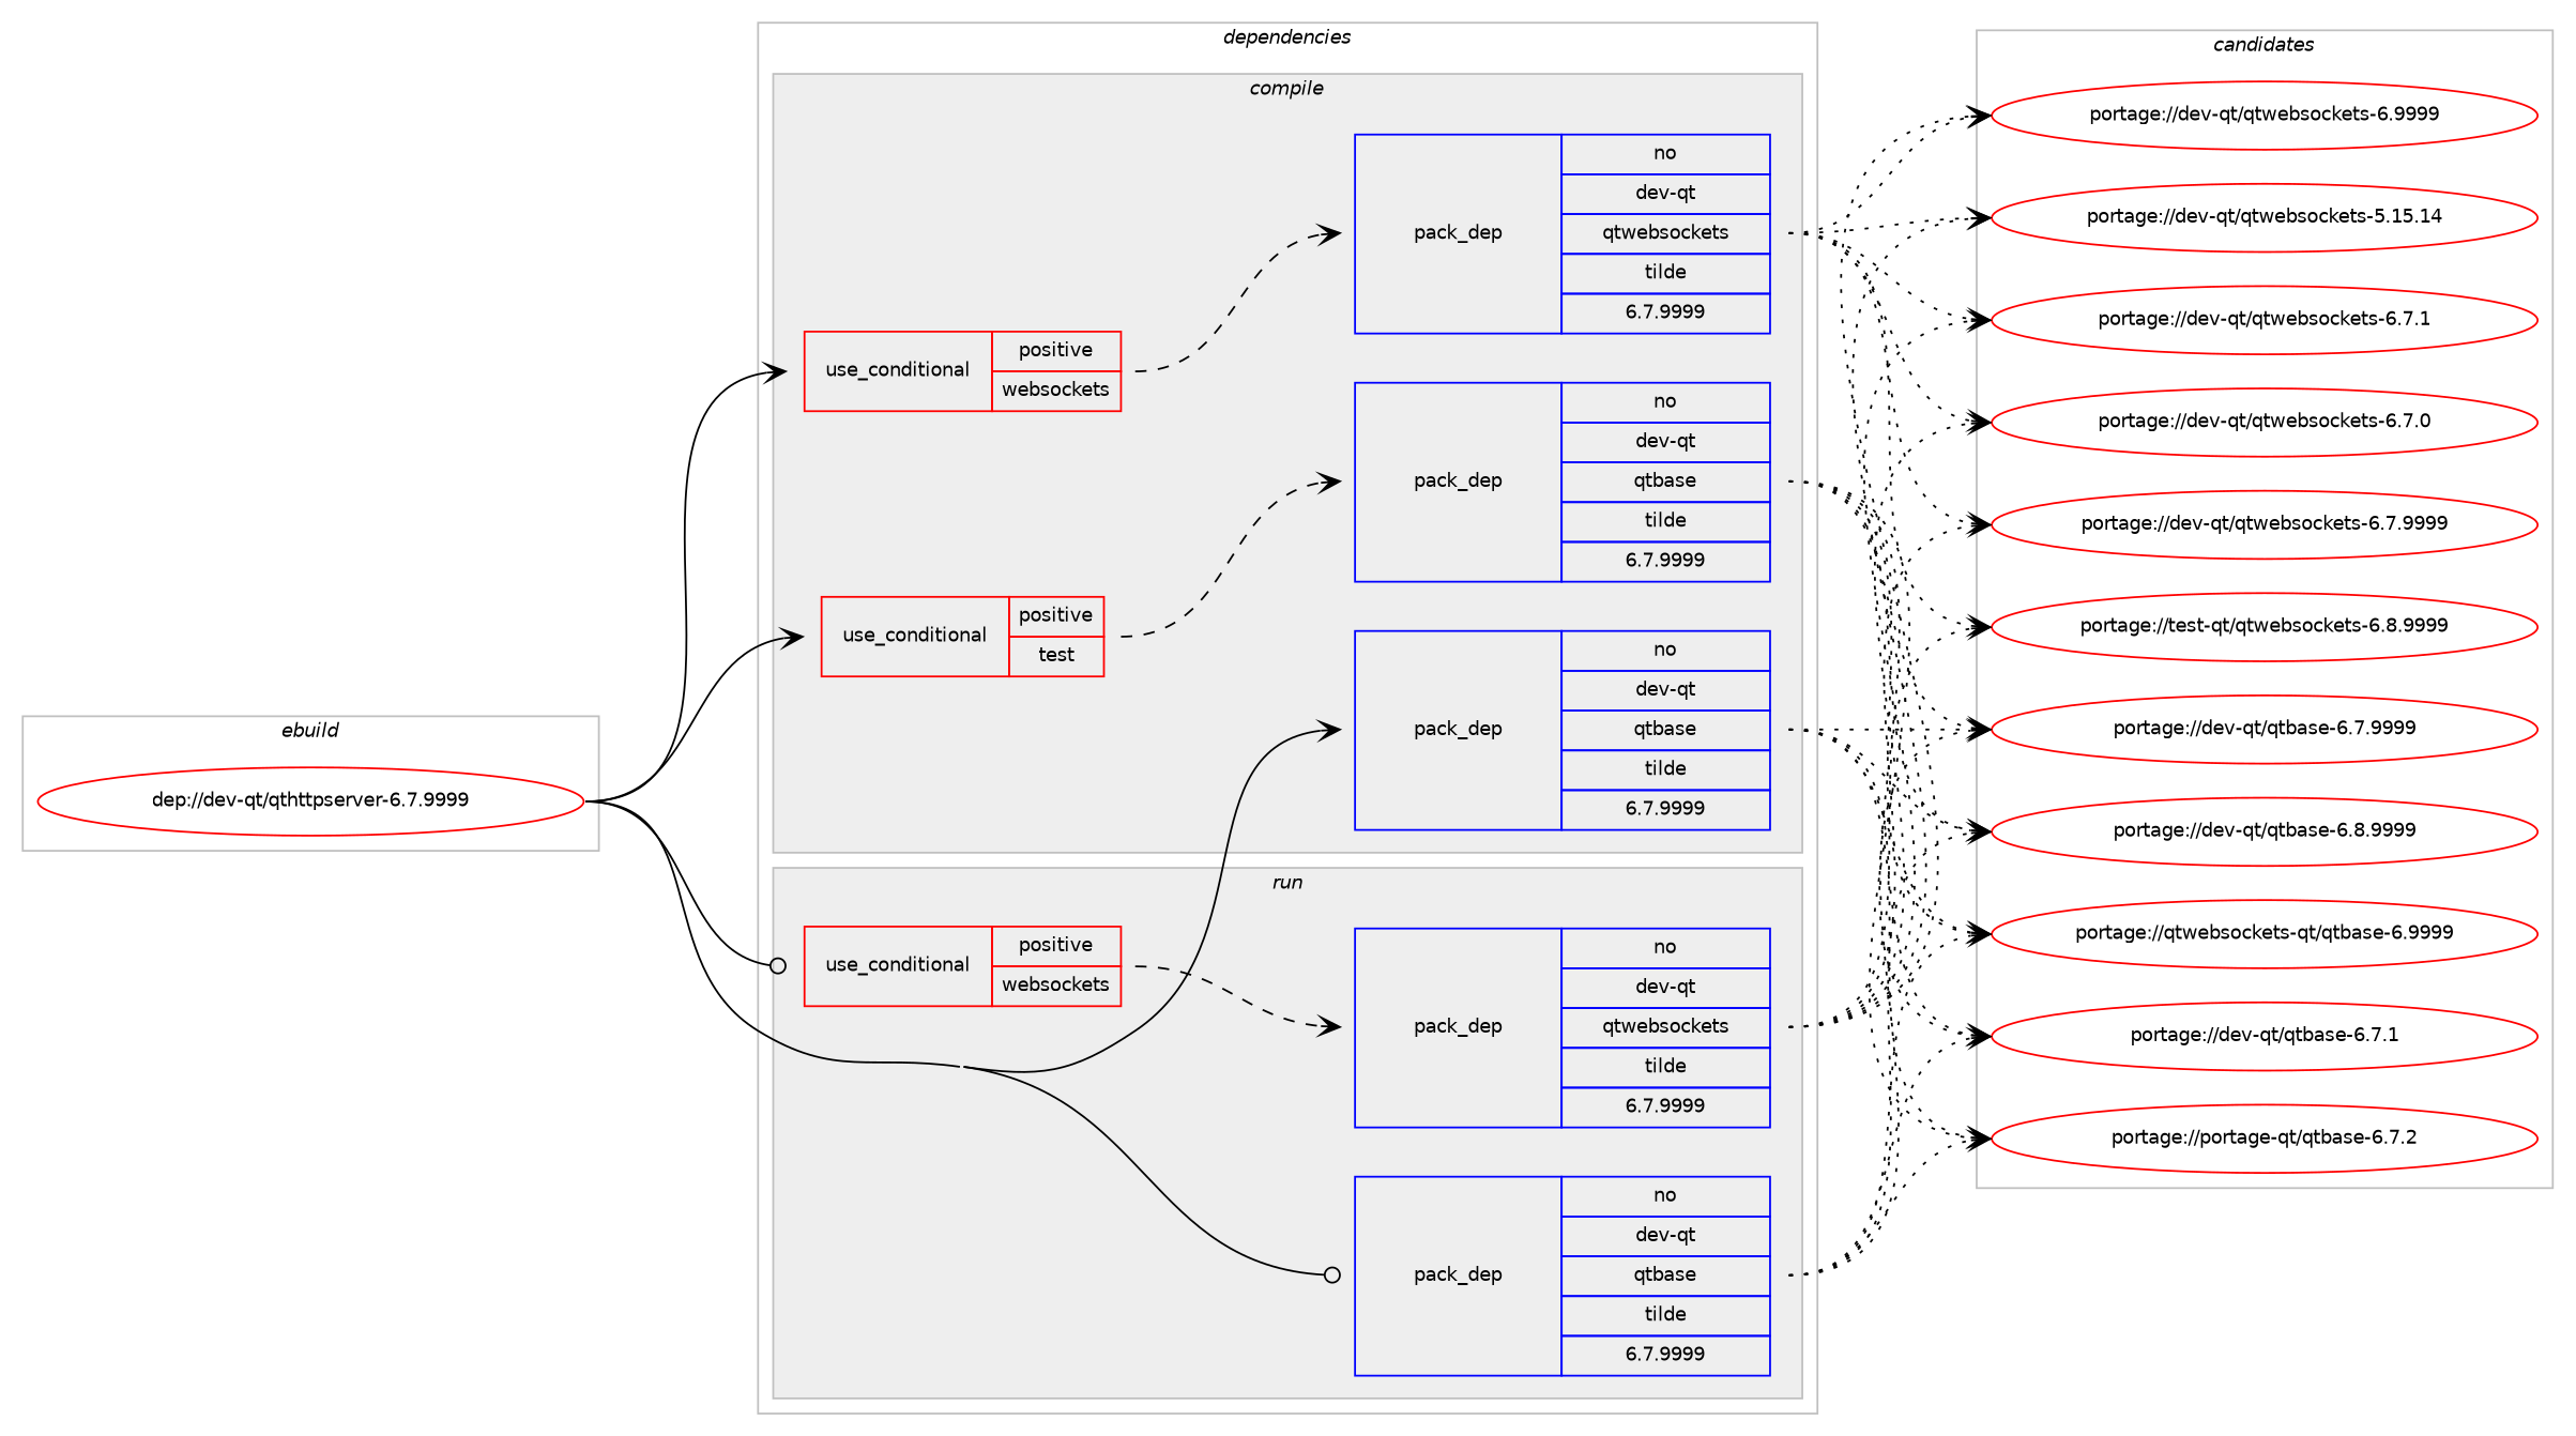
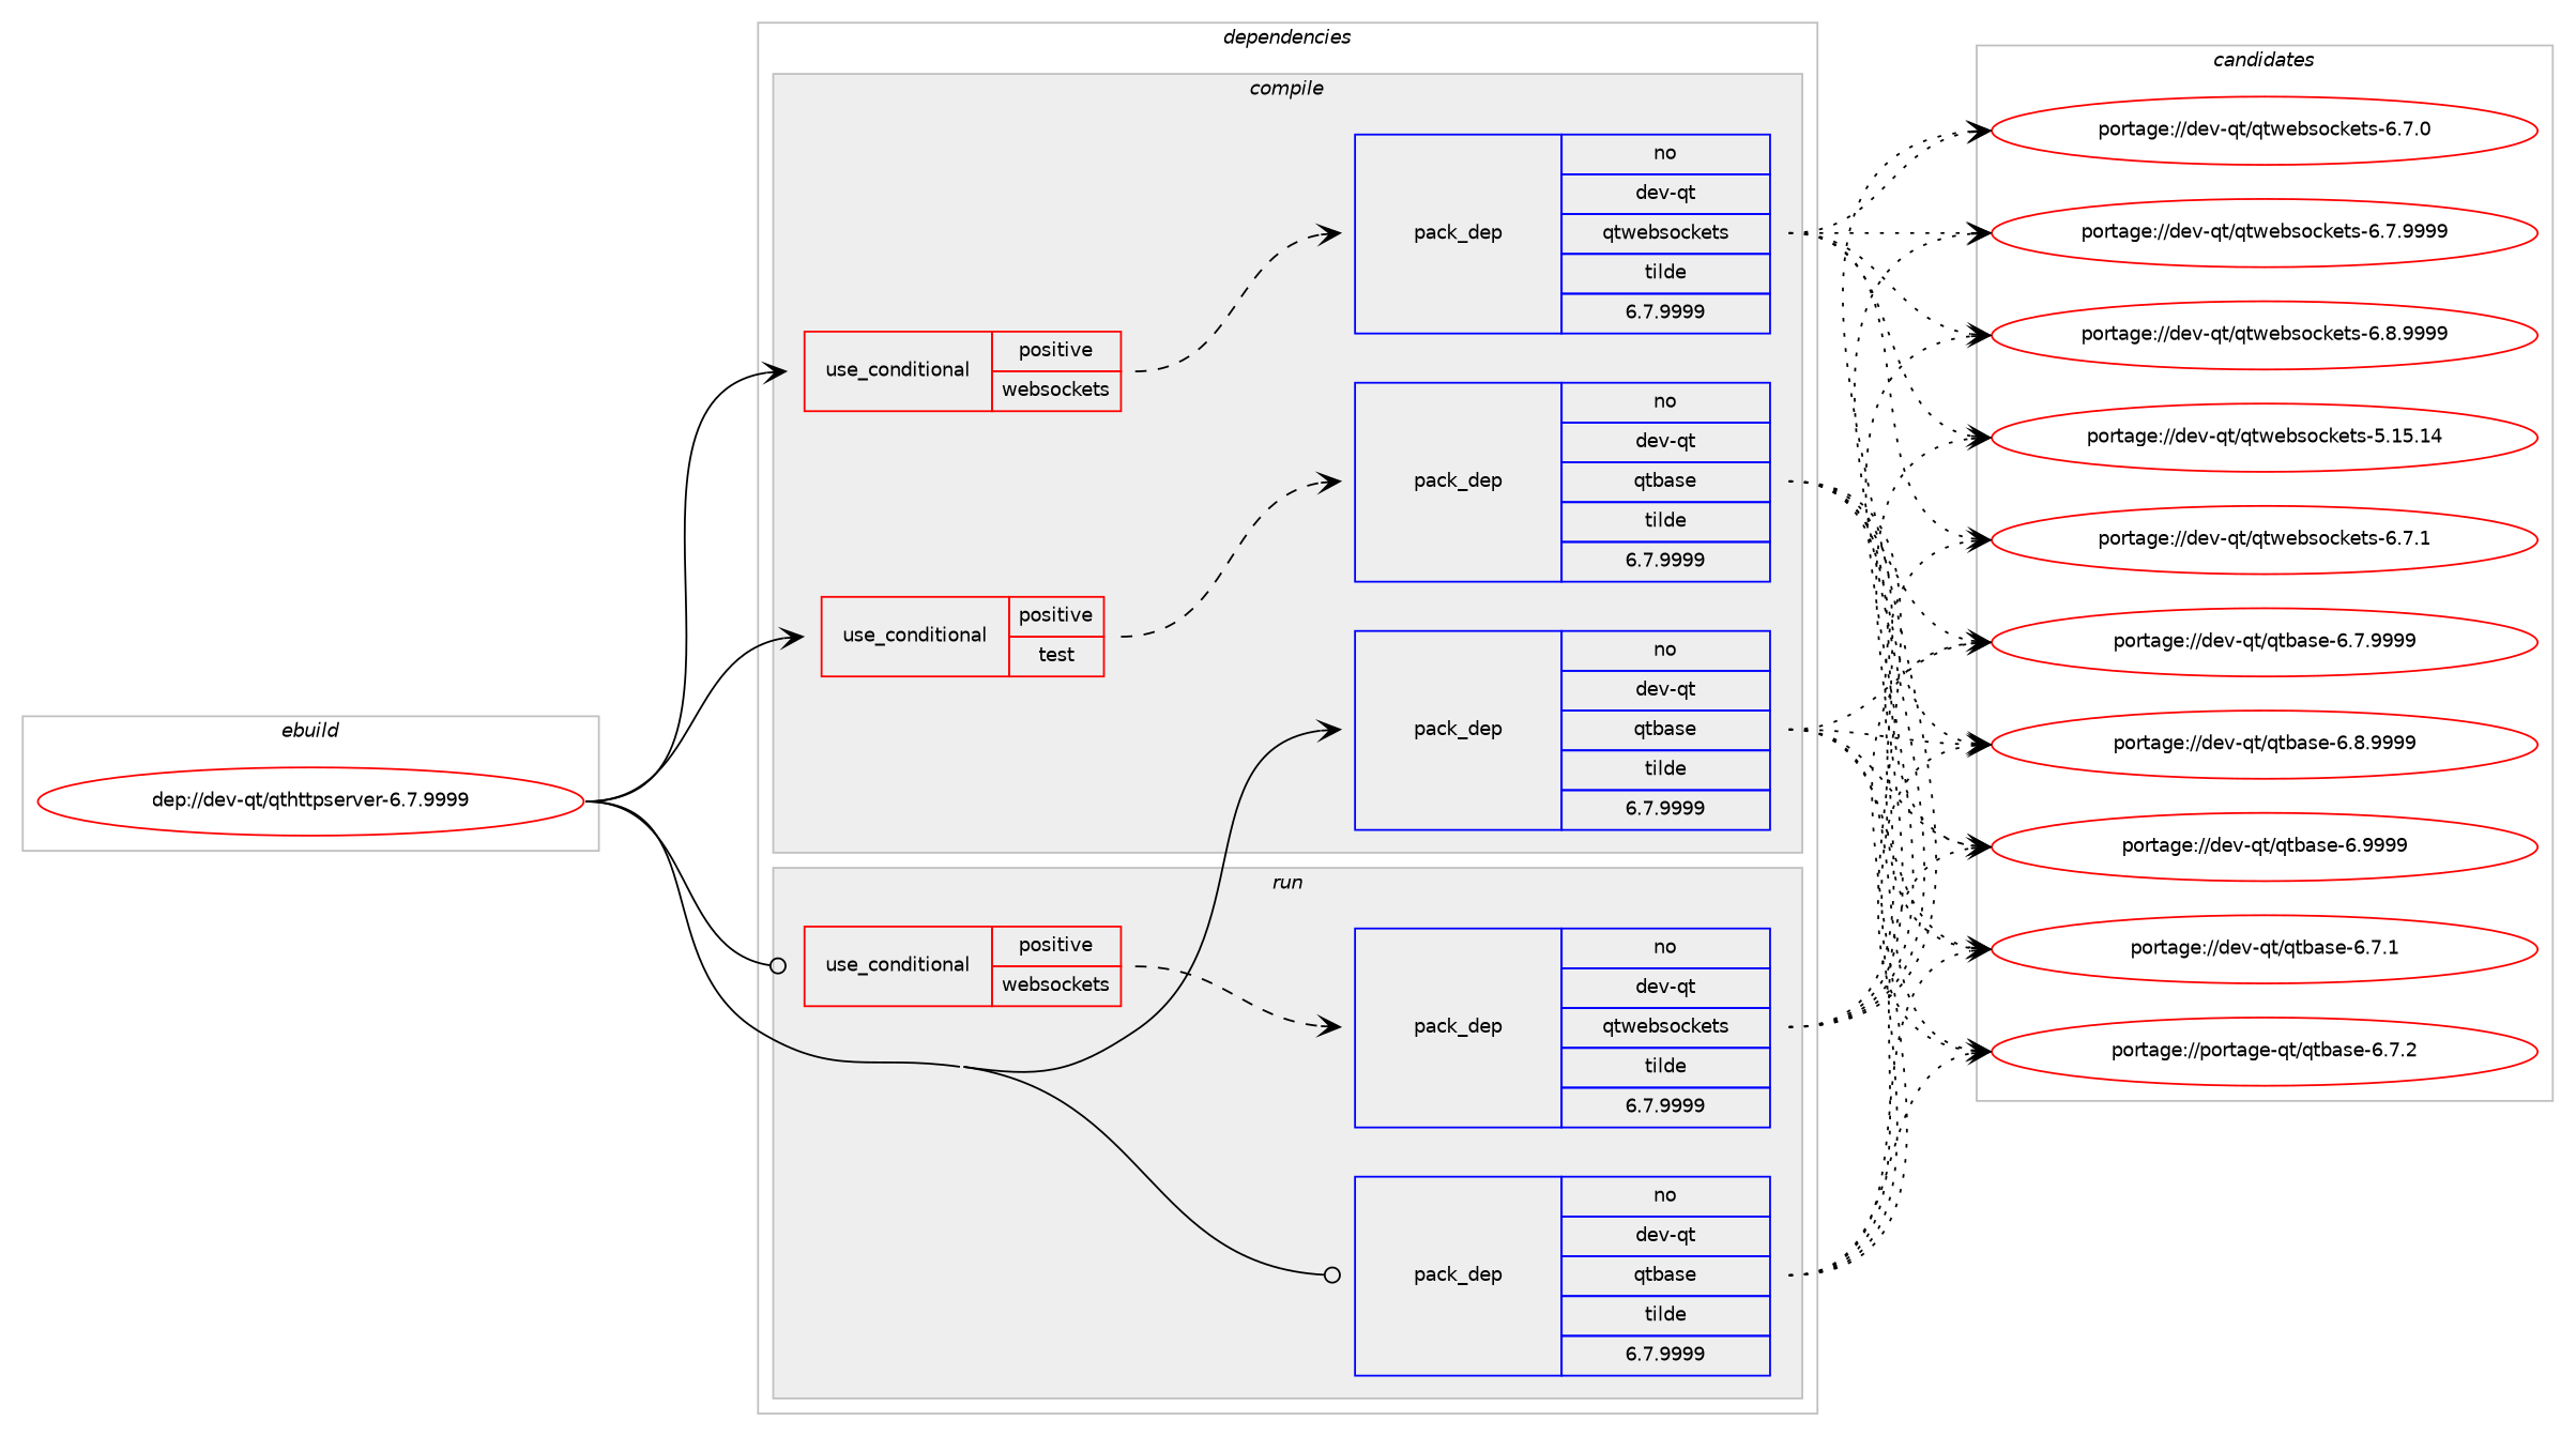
  digraph {
    compound=true
    concentrate=true
    fontname=Helvetica
    fontsize=10
    newrank=true
    rankdir=LR
    ranksep=1.5
    node [color=red fontname=Helvetica fontsize=10]
    edge [arrowhead=vee headport=w style=dotted tailport=e weight=100]
    n1 [label="dep://dev-qt/qthttpserver-6.7.9999" width=4]
    n2 [color=blue label=<<TABLE BORDER="0" CELLBORDER="1" CELLSPACING="0" CELLPADDING="4" WIDTH="220"><TR><TD ROWSPAN="6" CELLPADDING="30">pack_dep</TD></TR><TR><TD WIDTH="110">no</TD></TR><TR><TD>dev-qt</TD></TR><TR><TD>qtbase</TD></TR><TR><TD>tilde</TD></TR><TR><TD>6.7.9999</TD></TR></TABLE>> shape=none]
    n3 [label=<<TABLE BORDER="0" CELLBORDER="1" CELLSPACING="0" CELLPADDING="4"><TR><TD ROWSPAN="3" CELLPADDING="10">use_conditional</TD></TR><TR><TD>positive</TD></TR><TR><TD>test</TD></TR></TABLE>> shape=none]
    n4 [color=blue label=<<TABLE BORDER="0" CELLBORDER="1" CELLSPACING="0" CELLPADDING="4" WIDTH="220"><TR><TD ROWSPAN="6" CELLPADDING="30">pack_dep</TD></TR><TR><TD WIDTH="110">no</TD></TR><TR><TD>dev-qt</TD></TR><TR><TD>qtwebsockets</TD></TR><TR><TD>tilde</TD></TR><TR><TD>6.7.9999</TD></TR></TABLE>> shape=none]
    n5 [label=<<TABLE BORDER="0" CELLBORDER="1" CELLSPACING="0" CELLPADDING="4"><TR><TD ROWSPAN="3" CELLPADDING="10">use_conditional</TD></TR><TR><TD>positive</TD></TR><TR><TD>websockets</TD></TR></TABLE>> shape=none]
    n6 [color=blue label=<<TABLE BORDER="0" CELLBORDER="1" CELLSPACING="0" CELLPADDING="4" WIDTH="220"><TR><TD ROWSPAN="6" CELLPADDING="30">pack_dep</TD></TR><TR><TD WIDTH="110">no</TD></TR><TR><TD>dev-qt</TD></TR><TR><TD>qtbase</TD></TR><TR><TD>tilde</TD></TR><TR><TD>6.7.9999</TD></TR></TABLE>> shape=none]
    n7 [color=blue label=<<TABLE BORDER="0" CELLBORDER="1" CELLSPACING="0" CELLPADDING="4" WIDTH="220"><TR><TD ROWSPAN="6" CELLPADDING="30">pack_dep</TD></TR><TR><TD WIDTH="110">no</TD></TR><TR><TD>dev-qt</TD></TR><TR><TD>qtwebsockets</TD></TR><TR><TD>tilde</TD></TR><TR><TD>6.7.9999</TD></TR></TABLE>> shape=none]
    n8 [label=<<TABLE BORDER="0" CELLBORDER="1" CELLSPACING="0" CELLPADDING="4"><TR><TD ROWSPAN="3" CELLPADDING="10">use_conditional</TD></TR><TR><TD>positive</TD></TR><TR><TD>websockets</TD></TR></TABLE>> shape=none]
    n9 [color=blue label=<<TABLE BORDER="0" CELLBORDER="1" CELLSPACING="0" CELLPADDING="4" WIDTH="220"><TR><TD ROWSPAN="6" CELLPADDING="30">pack_dep</TD></TR><TR><TD WIDTH="110">no</TD></TR><TR><TD>dev-qt</TD></TR><TR><TD>qtbase</TD></TR><TR><TD>tilde</TD></TR><TR><TD>6.7.9999</TD></TR></TABLE>> shape=none]
    n10 [label="portage://dev-qt/qtbase-6.7.1" width=4]
    n11 [label="portage://portage-qt/qtbase-6.7.2" width=4]
    n12 [label="portage://dev-qt/qtbase-6.7.9999" width=4]
    n13 [label="portage://dev-qt/qtbase-6.8.9999" width=4]
-   n14 [label="portage://qtwebsockets-qt/qtbase-6.9999" width=4]
+   n14 [label="portage://dev-qt/qtbase-6.9999" width=4]
    n15 [label="portage://dev-qt/qtwebsockets-5.15.14" width=4]
    n16 [label="portage://dev-qt/qtwebsockets-6.7.1" width=4]
    n17 [label="portage://dev-qt/qtwebsockets-6.7.0" width=4]
    n18 [label="portage://dev-qt/qtwebsockets-6.7.9999" width=4]
-   n19 [label="portage://test-qt/qtwebsockets-6.8.9999" width=4]
-   n20 [label="portage://dev-qt/qtwebsockets-6.9999" width=4]
+   n19 [label="portage://dev-qt/qtwebsockets-6.8.9999" width=4]
    subgraph cluster_1 {
      color=gray
      label=<<i>ebuild</i>>
      rank=same
      n1
    }
    subgraph cluster_2 {
      color=gray
      label=<<i>dependencies</i>>
      subgraph cluster_3 {
        color=gray
        fillcolor="#eeeeee"
        label=<<i>compile</i>>
        style=filled
        subgraph sub_4 {
          color=gray
          fillcolor="#eeeeee"
          label=<<i>compile</i>>
          style=filled
          n3
          subgraph sub_5 {
            color=gray
            fillcolor="#eeeeee"
            label=<<i>compile</i>>
            style=filled
            n2
          }
        }
        subgraph sub_6 {
          color=gray
          fillcolor="#eeeeee"
          label=<<i>compile</i>>
          style=filled
          n5
          subgraph sub_7 {
            color=gray
            fillcolor="#eeeeee"
            label=<<i>compile</i>>
            style=filled
            n4
          }
        }
        subgraph sub_8 {
          color=gray
          fillcolor="#eeeeee"
          label=<<i>compile</i>>
          style=filled
          n6
        }
      }
      subgraph cluster_9 {
        color=gray
        fillcolor="#eeeeee"
        label=<<i>compile and run</i>>
        style=filled
      }
      subgraph cluster_10 {
        color=gray
        fillcolor="#eeeeee"
        label=<<i>run</i>>
        style=filled
        subgraph sub_11 {
          color=gray
          fillcolor="#eeeeee"
          label=<<i>run</i>>
          style=filled
          n8
          subgraph sub_12 {
            color=gray
            fillcolor="#eeeeee"
            label=<<i>run</i>>
            style=filled
            n7
          }
        }
        subgraph sub_13 {
          color=gray
          fillcolor="#eeeeee"
          label=<<i>run</i>>
          style=filled
          n9
        }
      }
    }
    subgraph cluster_14 {
      color=gray
      label=<<i>candidates</i>>
      rank=same
      subgraph sub_15 {
        color=black
        label=<<i>candidates</i>>
        nodesep=1
        rank=same
        n10
        n11
        n12
        n13
        n14
      }
      subgraph sub_16 {
        color=black
        label=<<i>candidates</i>>
        nodesep=1
        rank=same
        n15
        n16
        n17
        n18
        n19
-       n20
      }
      subgraph sub_17 {
        color=black
        label=<<i>candidates</i>>
        nodesep=1
        rank=same
        n10
        n11
        n12
        n13
        n14
      }
      subgraph sub_18 {
        color=black
        label=<<i>candidates</i>>
        nodesep=1
        rank=same
        n15
        n16
        n17
        n18
        n19
-       n20
      }
      subgraph sub_19 {
        color=black
        label=<<i>candidates</i>>
        nodesep=1
        rank=same
        n10
        n11
        n12
        n13
        n14
      }
    }
    n1 -> n3 [style=solid weight=20]
    n1 -> n5 [style=solid weight=20]
    n1 -> n6 [style=solid weight=20]
    n1 -> n8 [arrowhead=odot style=solid weight=20]
    n1 -> n9 [arrowhead=odot style=solid weight=20]
    n2 -> n10
    n2 -> n11
    n2 -> n12
    n2 -> n13
    n2 -> n14
    n3 -> n2 [style=dashed weight=20]
    n4 -> n15
    n4 -> n16
    n4 -> n17
    n4 -> n18
    n4 -> n19
-   n4 -> n20
    n5 -> n4 [style=dashed weight=20]
    n6 -> n10
    n6 -> n11
    n6 -> n12
    n6 -> n13
    n6 -> n14
    n7 -> n15
    n7 -> n16
    n7 -> n17
    n7 -> n18
    n7 -> n19
-   n7 -> n20
    n8 -> n7 [style=dashed weight=20]
    n9 -> n10
    n9 -> n11
    n9 -> n12
    n9 -> n13
    n9 -> n14
  }
